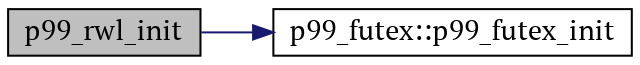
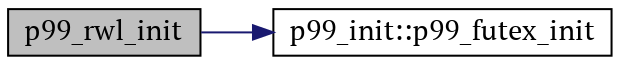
  digraph {
    rankdir=LR
    fontname="PT Serif"
    node [color=black fontname="PT Serif" fontsize=14 shape=record style=filled]
    n1 [fillcolor=grey75 fontcolor=black height=0.2 label=p99_rwl_init width=0.4]
-   n2 [fillcolor=white height=0.2 label="p99_futex::p99_futex_init" width=0.4]
+   n2 [fillcolor=white height=0.2 label="p99_init::p99_futex_init" width=0.4]
    n1 -> n2 [color=midnightblue fontname="PT Serif" fontsize=14 labelfontname=Helvetica labelfontsize=14 style=solid]
  }
